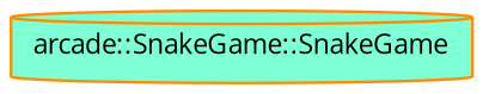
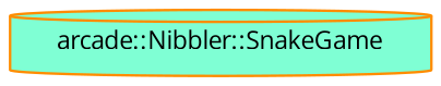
  digraph {
    rankdir=TB
    fontname="Open Sans"
-   n1 [color=darkorange fillcolor=aquamarine fontname="Open Sans" fontsize=10 height=0.2 label="arcade::SnakeGame::SnakeGame" shape=cylinder style=filled width=0.4]
+   n1 [color=darkorange fillcolor=aquamarine fontname="Open Sans" fontsize=10 height=0.2 label="arcade::Nibbler::SnakeGame" shape=cylinder style=filled width=0.4]
  }
